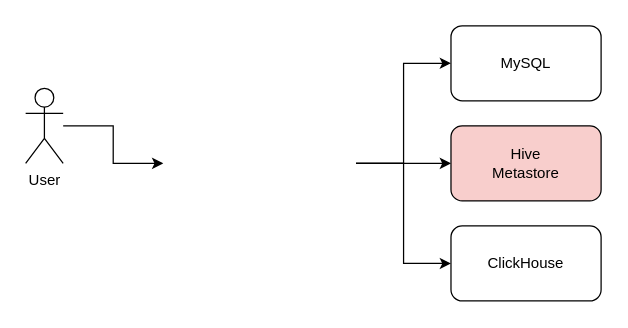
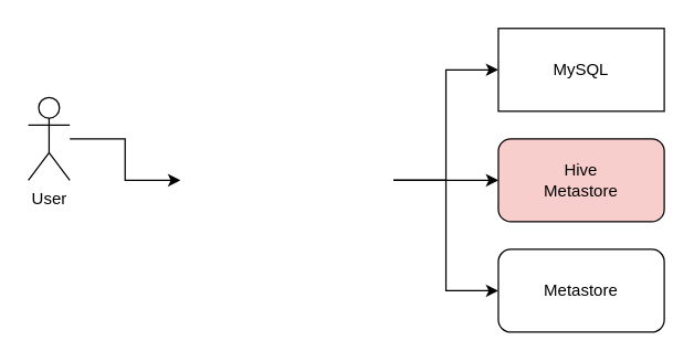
  <mxCell id="0" />
  <mxCell id="1" parent="0" />
  <mxCell id="2" value="" style="edgeStyle=orthogonalEdgeStyle;rounded=0;orthogonalLoop=1;jettySize=auto;html=1;" parent="1" source="5" target="6" edge="1"><mxGeometry relative="1" as="geometry" /></mxCell>
  <mxCell id="3" style="edgeStyle=orthogonalEdgeStyle;rounded=0;orthogonalLoop=1;jettySize=auto;html=1;exitX=1;exitY=0.5;exitDx=0;exitDy=0;entryX=0;entryY=0.5;entryDx=0;entryDy=0;" parent="1" source="5" target="7" edge="1"><mxGeometry relative="1" as="geometry" /></mxCell>
  <mxCell id="4" style="edgeStyle=orthogonalEdgeStyle;rounded=0;orthogonalLoop=1;jettySize=auto;html=1;entryX=0;entryY=0.5;entryDx=0;entryDy=0;" parent="1" source="5" target="8" edge="1"><mxGeometry relative="1" as="geometry" /></mxCell>
  <mxCell id="5" value="" style="shape=image;verticalLabelPosition=bottom;labelBackgroundColor=default;verticalAlign=top;aspect=fixed;imageAspect=0;image=https://upload.wikimedia.org/wikipedia/commons/thumb/f/f3/Apache_Spark_logo.svg/2880px-Apache_Spark_logo.svg.png;" parent="1" vertex="1"><mxGeometry x="130" y="90" width="154.07" height="80" as="geometry" /></mxCell>
  <mxCell id="6" value="Hive&lt;br&gt;Metastore" style="rounded=1;whiteSpace=wrap;html=1;fillColor=#f8cecc;" parent="1" vertex="1"><mxGeometry x="360" y="100" width="120" height="60" as="geometry" /></mxCell>
- <mxCell id="7" value="MySQL" style="rounded=1;whiteSpace=wrap;html=1;" parent="1" vertex="1"><mxGeometry x="360" y="20" width="120" height="60" as="geometry" /></mxCell>
- <mxCell id="8" value="ClickHouse" style="rounded=1;whiteSpace=wrap;html=1;" parent="1" vertex="1"><mxGeometry x="360" y="180" width="120" height="60" as="geometry" /></mxCell>
+ <mxCell id="7" value="MySQL" style="whiteSpace=wrap;html=1;rounded=0;" parent="1" vertex="1"><mxGeometry x="360" y="20" width="120" height="60" as="geometry" /></mxCell>
+ <mxCell id="8" value="Metastore" style="rounded=1;whiteSpace=wrap;html=1;" parent="1" vertex="1"><mxGeometry x="360" y="180" width="120" height="60" as="geometry" /></mxCell>
  <mxCell id="9" value="" style="edgeStyle=orthogonalEdgeStyle;rounded=0;orthogonalLoop=1;jettySize=auto;html=1;" parent="1" source="10" target="5" edge="1"><mxGeometry relative="1" as="geometry" /></mxCell>
  <mxCell id="10" value="User" style="shape=umlActor;verticalLabelPosition=bottom;verticalAlign=top;html=1;outlineConnect=0;" parent="1" vertex="1"><mxGeometry x="20" y="70" width="30" height="60" as="geometry" /></mxCell>
